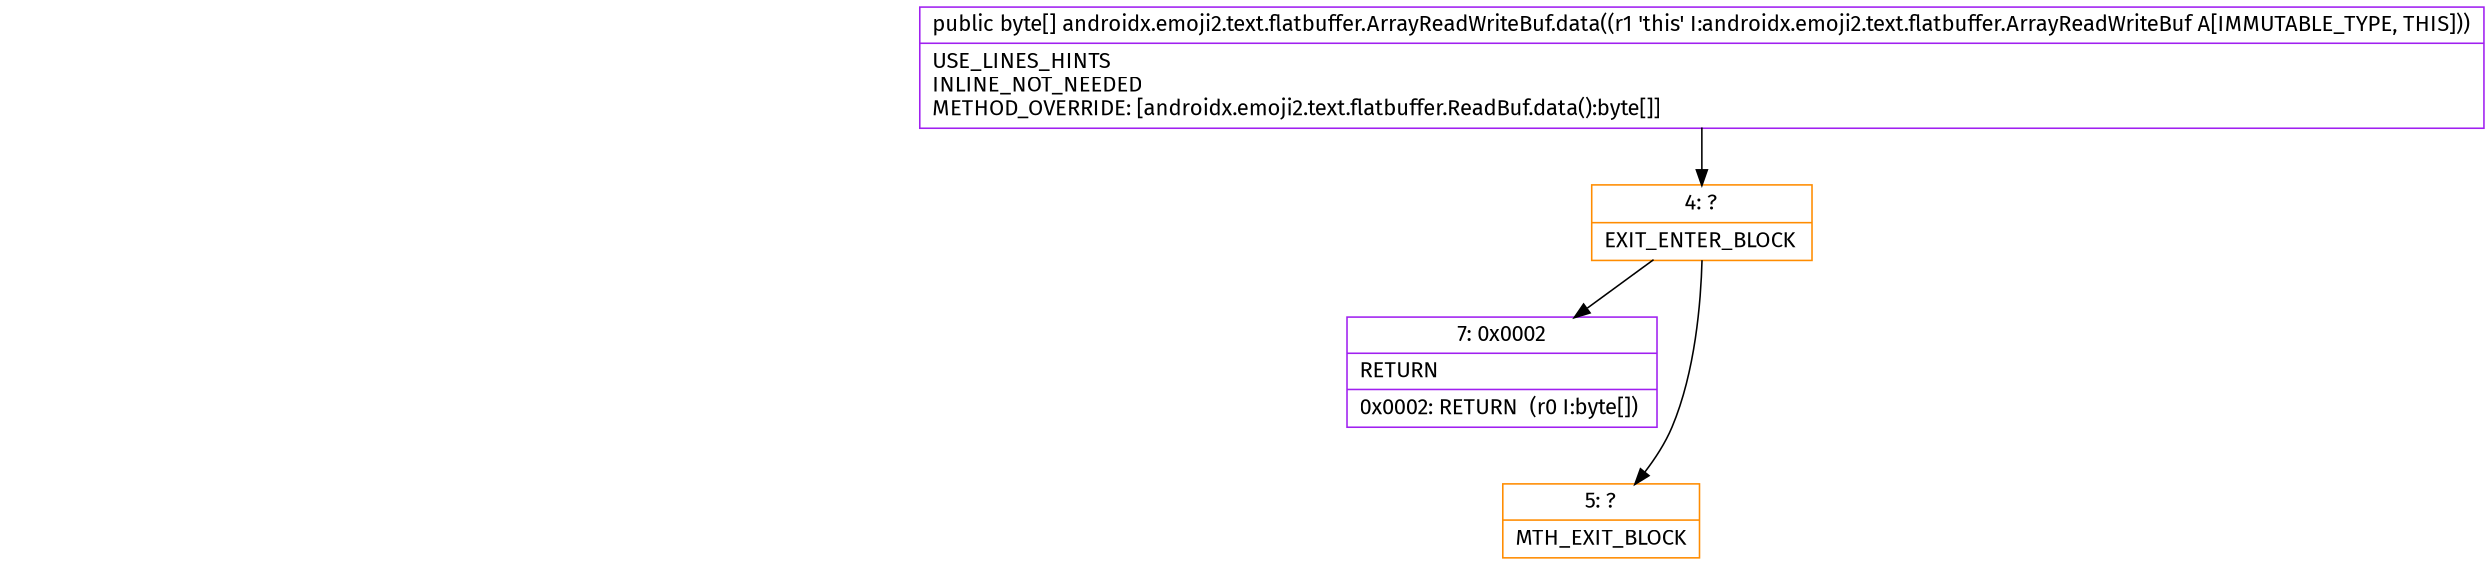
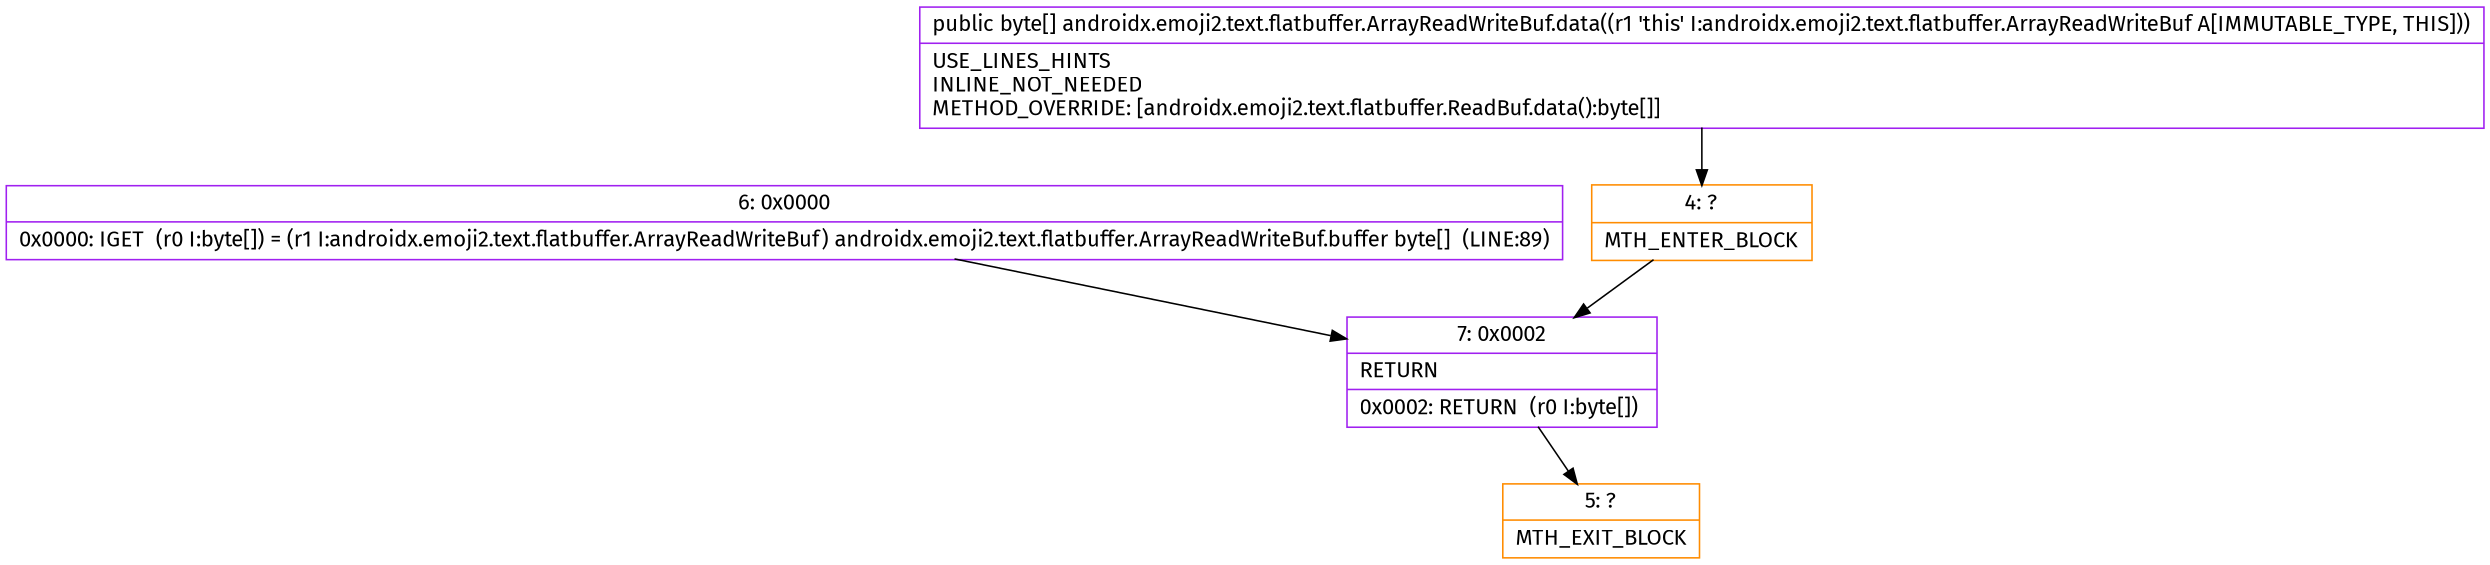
  digraph {
    fontname="Fira Sans"
    node [color=purple fontname="Fira Sans" shape=record]
    edge [fontname="Fira Sans"]
-   n1 [color=darkorange label="{4\:\ ?|EXIT_ENTER_BLOCK\l}"]
+   n1 [color=darkorange label="{4\:\ ?|MTH_ENTER_BLOCK\l}"]
    n2 [label="{7\:\ 0x0002|RETURN\l|0x0002: RETURN  (r0 I:byte[]) \l}"]
+   n3 [label="{6\:\ 0x0000|0x0000: IGET  (r0 I:byte[]) = (r1 I:androidx.emoji2.text.flatbuffer.ArrayReadWriteBuf) androidx.emoji2.text.flatbuffer.ArrayReadWriteBuf.buffer byte[]  (LINE:89)\l}"]
    n4 [color=darkorange label="{5\:\ ?|MTH_EXIT_BLOCK\l}"]
    n5 [label="{public byte[] androidx.emoji2.text.flatbuffer.ArrayReadWriteBuf.data((r1 'this' I:androidx.emoji2.text.flatbuffer.ArrayReadWriteBuf A[IMMUTABLE_TYPE, THIS]))  | USE_LINES_HINTS\lINLINE_NOT_NEEDED\lMETHOD_OVERRIDE: [androidx.emoji2.text.flatbuffer.ReadBuf.data():byte[]]\l}"]
    n1 -> n2
-   n1 -> n4
+   n2 -> n4
+   n3 -> n2
    n5 -> n1
  }
